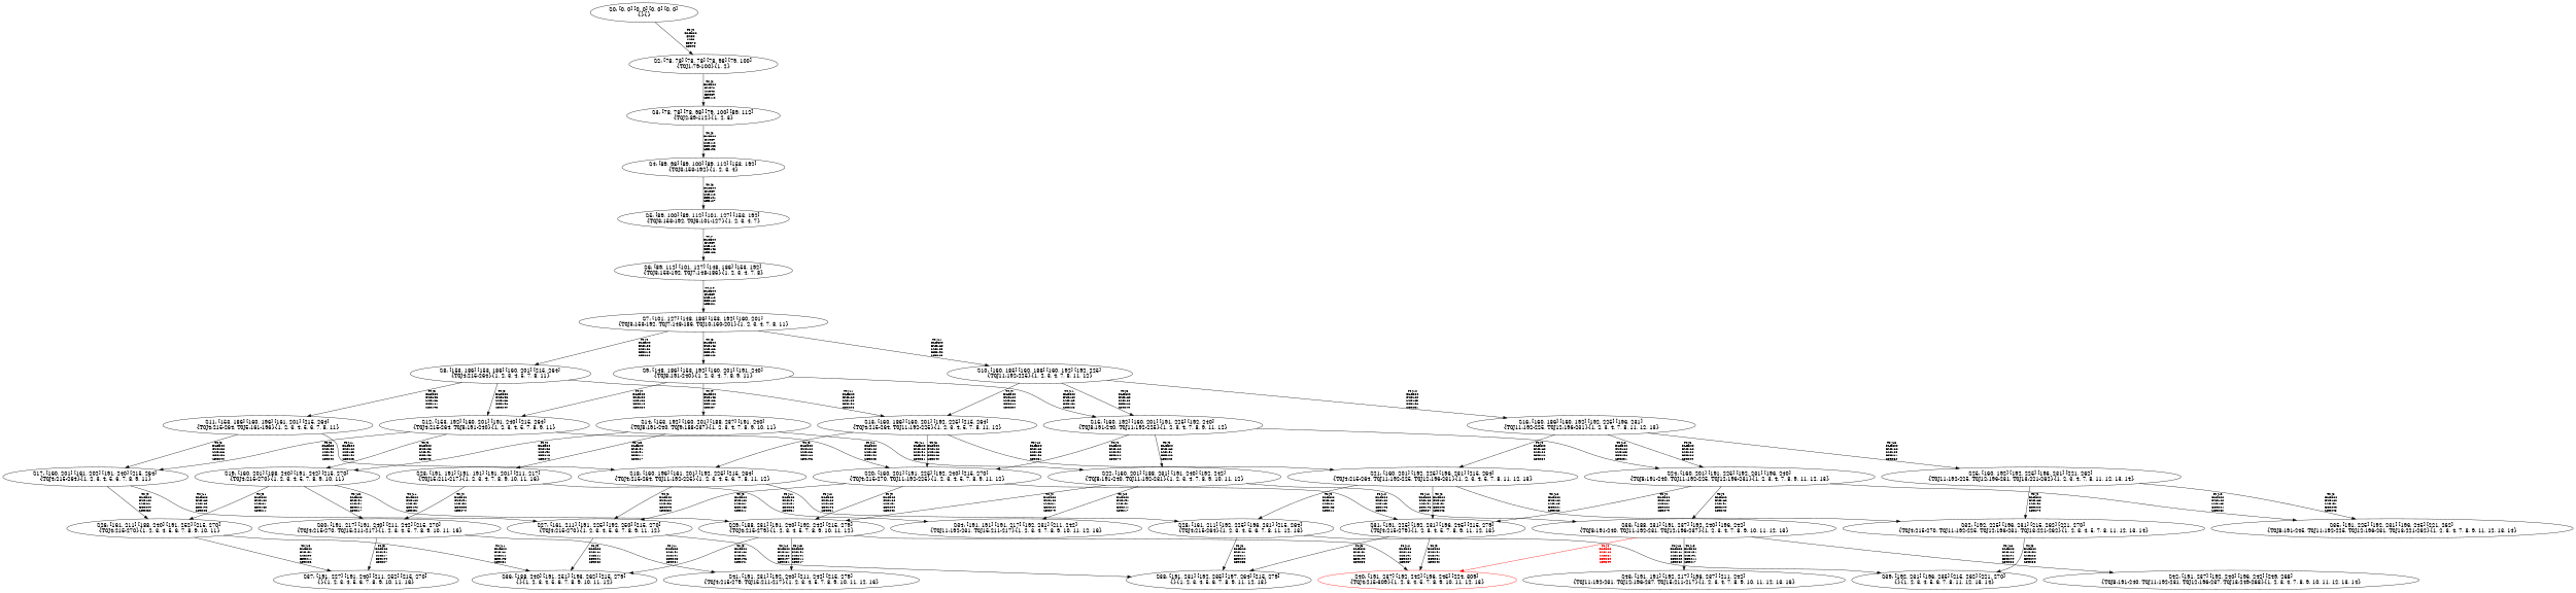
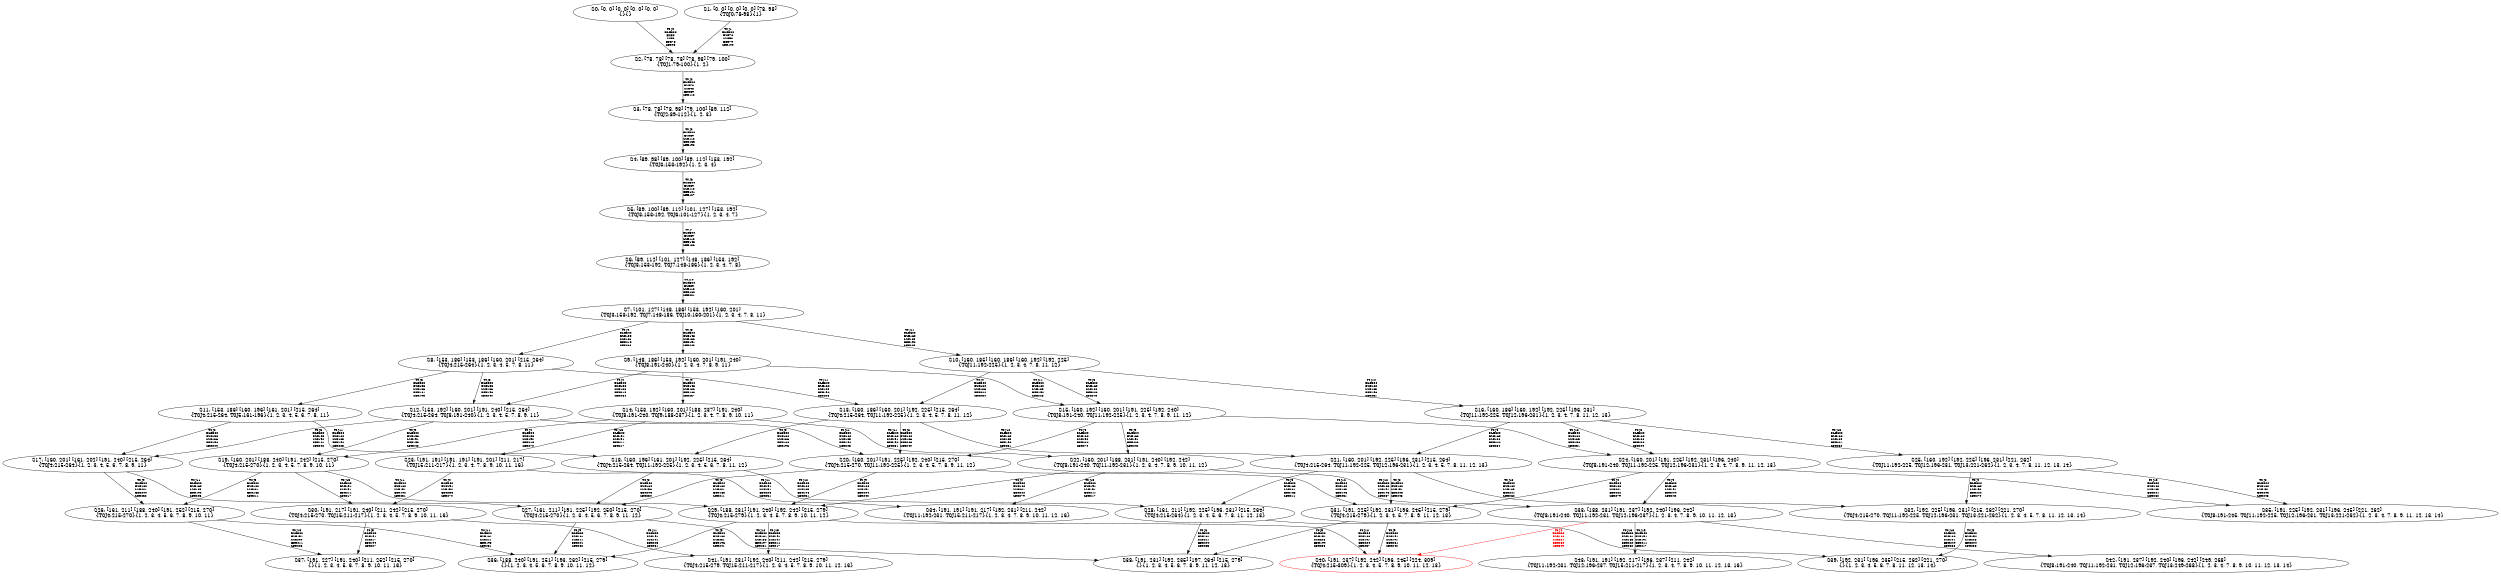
  digraph {
    fontname="DejaVu Serif"
    node [fontname="DejaVu Serif"]
    edge [fontname="DejaVu Serif" fontsize=8]
    n1 [label="S0: [0, 0] [0, 0] [0, 0] [0, 0] \n{}{}"]
    n2 [label="S2: [78, 78] [78, 78] [78, 98] [79, 100] \n{T0J1:79-100}{1, 2}"]
+   n3 [label="S1: [0, 0] [0, 0] [0, 0] [78, 98] \n{T0J0:78-98}{1}"]
    n4 [label="S3: [78, 78] [78, 98] [79, 100] [89, 112] \n{T0J2:89-112}{1, 2, 3}"]
    n5 [label="S4: [89, 98] [89, 100] [89, 112] [153, 192] \n{T0J3:153-192}{1, 2, 3, 4}"]
    n6 [label="S5: [89, 100] [89, 112] [101, 127] [153, 192] \n{T0J3:153-192, T0J6:101-127}{1, 2, 3, 4, 7}"]
    n7 [label="S6: [89, 112] [101, 127] [148, 186] [153, 192] \n{T0J3:153-192, T0J7:148-186}{1, 2, 3, 4, 7, 8}"]
    n8 [label="S7: [101, 127] [148, 186] [153, 192] [160, 201] \n{T0J3:153-192, T0J7:148-186, T0J10:160-201}{1, 2, 3, 4, 7, 8, 11}"]
    n9 [label="S8: [153, 186] [153, 186] [160, 201] [215, 264] \n{T0J4:215-264}{1, 2, 3, 4, 5, 7, 8, 11}"]
    n10 [label="S9: [148, 186] [153, 192] [160, 201] [191, 240] \n{T0J8:191-240}{1, 2, 3, 4, 7, 8, 9, 11}"]
    n11 [label="S10: [160, 185] [160, 186] [160, 192] [192, 225] \n{T0J11:192-225}{1, 2, 3, 4, 7, 8, 11, 12}"]
    n12 [label="S11: [153, 186] [160, 196] [161, 201] [215, 264] \n{T0J4:215-264, T0J5:161-196}{1, 2, 3, 4, 5, 6, 7, 8, 11}"]
    n13 [label="S12: [153, 192] [160, 201] [191, 240] [215, 264] \n{T0J4:215-264, T0J8:191-240}{1, 2, 3, 4, 5, 7, 8, 9, 11}"]
    n14 [label="S13: [160, 186] [160, 201] [192, 225] [215, 264] \n{T0J4:215-264, T0J11:192-225}{1, 2, 3, 4, 5, 7, 8, 11, 12}"]
    n15 [label="S14: [153, 192] [160, 201] [188, 237] [191, 240] \n{T0J8:191-240, T0J9:188-237}{1, 2, 3, 4, 7, 8, 9, 10, 11}"]
    n16 [label="S15: [160, 192] [160, 201] [191, 225] [192, 240] \n{T0J8:191-240, T0J11:192-225}{1, 2, 3, 4, 7, 8, 9, 11, 12}"]
    n17 [label="S16: [160, 186] [160, 192] [192, 225] [196, 231] \n{T0J11:192-225, T0J12:196-231}{1, 2, 3, 4, 7, 8, 11, 12, 13}"]
    n18 [label="S17: [160, 201] [161, 202] [191, 240] [215, 264] \n{T0J4:215-264}{1, 2, 3, 4, 5, 6, 7, 8, 9, 11}"]
    n19 [label="S18: [160, 196] [161, 201] [192, 225] [215, 264] \n{T0J4:215-264, T0J11:192-225}{1, 2, 3, 4, 5, 6, 7, 8, 11, 12}"]
    n20 [label="S19: [160, 201] [188, 240] [191, 242] [215, 270] \n{T0J4:215-270}{1, 2, 3, 4, 5, 7, 8, 9, 10, 11}"]
    n21 [label="S20: [160, 201] [191, 225] [192, 240] [215, 270] \n{T0J4:215-270, T0J11:192-225}{1, 2, 3, 4, 5, 7, 8, 9, 11, 12}"]
    n22 [label="S21: [160, 201] [192, 225] [196, 231] [215, 264] \n{T0J4:215-264, T0J11:192-225, T0J12:196-231}{1, 2, 3, 4, 5, 7, 8, 11, 12, 13}"]
    n23 [label="S22: [160, 201] [188, 231] [191, 240] [192, 242] \n{T0J8:191-240, T0J11:192-231}{1, 2, 3, 4, 7, 8, 9, 10, 11, 12}"]
    n24 [label="S23: [191, 191] [191, 191] [191, 201] [211, 217] \n{T0J15:211-217}{1, 2, 3, 4, 7, 8, 9, 10, 11, 16}"]
    n25 [label="S24: [160, 201] [191, 225] [192, 231] [196, 240] \n{T0J8:191-240, T0J11:192-225, T0J12:196-231}{1, 2, 3, 4, 7, 8, 9, 11, 12, 13}"]
    n26 [label="S25: [160, 192] [192, 225] [196, 231] [221, 262] \n{T0J11:192-225, T0J12:196-231, T0J13:221-262}{1, 2, 3, 4, 7, 8, 11, 12, 13, 14}"]
    n27 [label="S26: [161, 211] [188, 240] [191, 252] [215, 270] \n{T0J4:215-270}{1, 2, 3, 4, 5, 6, 7, 8, 9, 10, 11}"]
    n28 [label="S27: [161, 211] [191, 225] [192, 250] [215, 270] \n{T0J4:215-270}{1, 2, 3, 4, 5, 6, 7, 8, 9, 11, 12}"]
    n29 [label="S28: [161, 211] [192, 225] [196, 231] [215, 264] \n{T0J4:215-264}{1, 2, 3, 4, 5, 6, 7, 8, 11, 12, 13}"]
    n30 [label="S29: [188, 231] [191, 240] [192, 242] [215, 279] \n{T0J4:215-279}{1, 2, 3, 4, 5, 7, 8, 9, 10, 11, 12}"]
    n31 [label="S30: [191, 217] [191, 240] [211, 242] [215, 270] \n{T0J4:215-270, T0J15:211-217}{1, 2, 3, 4, 5, 7, 8, 9, 10, 11, 16}"]
    n32 [label="S31: [191, 225] [192, 231] [196, 245] [215, 279] \n{T0J4:215-279}{1, 2, 3, 4, 5, 7, 8, 9, 11, 12, 13}"]
    n33 [label="S32: [192, 225] [196, 231] [215, 262] [221, 270] \n{T0J4:215-270, T0J11:192-225, T0J12:196-231, T0J13:221-262}{1, 2, 3, 4, 5, 7, 8, 11, 12, 13, 14}"]
    n34 [label="S33: [188, 231] [191, 237] [192, 240] [196, 242] \n{T0J8:191-240, T0J11:192-231, T0J12:196-237}{1, 2, 3, 4, 7, 8, 9, 10, 11, 12, 13}"]
    n35 [label="S34: [191, 191] [191, 217] [192, 231] [211, 242] \n{T0J11:192-231, T0J15:211-217}{1, 2, 3, 4, 7, 8, 9, 10, 11, 12, 16}"]
    n36 [label="S35: [191, 225] [192, 231] [196, 245] [221, 262] \n{T0J8:191-245, T0J11:192-225, T0J12:196-231, T0J13:221-262}{1, 2, 3, 4, 7, 8, 9, 11, 12, 13, 14}"]
    n37 [label="S36: [188, 240] [191, 251] [193, 262] [215, 279] \n{}{1, 2, 3, 4, 5, 6, 7, 8, 9, 10, 11, 12}"]
    n38 [label="S37: [191, 227] [191, 240] [211, 252] [215, 270] \n{}{1, 2, 3, 4, 5, 6, 7, 8, 9, 10, 11, 16}"]
    n39 [label="S38: [191, 231] [192, 235] [197, 264] [215, 279] \n{}{1, 2, 3, 4, 5, 6, 7, 8, 9, 11, 12, 13}"]
    n40 [label="S39: [192, 231] [196, 235] [215, 262] [221, 270] \n{}{1, 2, 3, 4, 5, 6, 7, 8, 11, 12, 13, 14}"]
    n41 [color=Red label="S40: [191, 237] [192, 242] [196, 245] [224, 309] \n{T0J4:215-309}{1, 2, 3, 4, 5, 7, 8, 9, 10, 11, 12, 13}"]
    n42 [label="S41: [191, 231] [192, 240] [211, 242] [215, 279] \n{T0J4:215-279, T0J15:211-217}{1, 2, 3, 4, 5, 7, 8, 9, 10, 11, 12, 16}"]
    n43 [label="S42: [191, 237] [192, 240] [196, 242] [249, 268] \n{T0J8:191-240, T0J11:192-231, T0J12:196-237, T0J13:249-268}{1, 2, 3, 4, 7, 8, 9, 10, 11, 12, 13, 14}"]
    n44 [label="S43: [191, 191] [192, 217] [196, 237] [211, 242] \n{T0J11:192-231, T0J12:196-237, T0J15:211-217}{1, 2, 3, 4, 7, 8, 9, 10, 11, 12, 13, 16}"]
    n1 -> n2 [label="T0 J0\nDL=300\nES=0\nLS=0\nEF=78\nLF=98"]
    n2 -> n4 [label="T0 J2\nDL=300\nES=78\nLS=98\nEF=89\nLF=112"]
+   n3 -> n2 [label="T0 J1\nDL=300\nES=78\nLS=98\nEF=79\nLF=100"]
    n4 -> n5 [label="T0 J3\nDL=300\nES=89\nLS=112\nEF=153\nLF=192"]
    n5 -> n6 [label="T0 J6\nDL=300\nES=89\nLS=112\nEF=101\nLF=127"]
    n6 -> n7 [label="T0 J7\nDL=300\nES=89\nLS=112\nEF=148\nLF=186"]
    n7 -> n8 [label="T0 J10\nDL=300\nES=89\nLS=112\nEF=160\nLF=201"]
    n8 -> n9 [label="T0 J4\nDL=300\nES=153\nLS=186\nEF=215\nLF=264"]
    n8 -> n10 [label="T0 J8\nDL=300\nES=148\nLS=186\nEF=191\nLF=240"]
    n8 -> n11 [label="T0 J11\nDL=300\nES=160\nLS=185\nEF=192\nLF=225"]
    n9 -> n12 [label="T0 J5\nDL=300\nES=153\nLS=186\nEF=161\nLF=196"]
    n9 -> n13 [label="T0 J8\nDL=300\nES=153\nLS=186\nEF=196\nLF=240"]
    n9 -> n14 [label="T0 J11\nDL=300\nES=160\nLS=185\nEF=192\nLF=225"]
    n10 -> n13 [label="T0 J4\nDL=300\nES=153\nLS=186\nEF=215\nLF=264"]
    n10 -> n15 [label="T0 J9\nDL=300\nES=148\nLS=186\nEF=188\nLF=237"]
    n10 -> n16 [label="T0 J11\nDL=300\nES=160\nLS=185\nEF=192\nLF=225"]
    n11 -> n14 [label="T0 J4\nDL=300\nES=160\nLS=186\nEF=222\nLF=264"]
    n11 -> n16 [label="T0 J8\nDL=300\nES=160\nLS=186\nEF=203\nLF=240"]
    n11 -> n17 [label="T0 J12\nDL=300\nES=160\nLS=185\nEF=196\nLF=231"]
    n12 -> n18 [label="T0 J8\nDL=300\nES=153\nLS=186\nEF=196\nLF=240"]
    n12 -> n19 [label="T0 J11\nDL=300\nES=160\nLS=185\nEF=192\nLF=225"]
    n13 -> n18 [label="T0 J5\nDL=300\nES=153\nLS=192\nEF=161\nLF=202"]
    n13 -> n20 [label="T0 J9\nDL=300\nES=153\nLS=191\nEF=193\nLF=242"]
    n13 -> n21 [label="T0 J11\nDL=300\nES=160\nLS=185\nEF=192\nLF=225"]
    n14 -> n19 [label="T0 J5\nDL=300\nES=160\nLS=186\nEF=168\nLF=196"]
    n14 -> n21 [label="T0 J8\nDL=300\nES=160\nLS=186\nEF=203\nLF=240"]
    n14 -> n22 [label="T0 J12\nDL=300\nES=160\nLS=185\nEF=196\nLF=231"]
    n15 -> n20 [label="T0 J4\nDL=300\nES=153\nLS=192\nEF=215\nLF=270"]
    n15 -> n23 [label="T0 J11\nDL=300\nES=160\nLS=191\nEF=192\nLF=231"]
    n15 -> n24 [label="T0 J15\nDL=300\nES=191\nLS=191\nEF=211\nLF=217"]
    n16 -> n21 [label="T0 J4\nDL=300\nES=160\nLS=192\nEF=222\nLF=270"]
    n16 -> n23 [label="T0 J9\nDL=300\nES=160\nLS=191\nEF=200\nLF=242"]
    n16 -> n25 [label="T0 J12\nDL=300\nES=160\nLS=185\nEF=196\nLF=231"]
    n17 -> n22 [label="T0 J4\nDL=300\nES=160\nLS=186\nEF=222\nLF=264"]
    n17 -> n25 [label="T0 J8\nDL=300\nES=160\nLS=186\nEF=203\nLF=240"]
    n17 -> n26 [label="T0 J13\nDL=300\nES=160\nLS=185\nEF=221\nLF=262"]
    n18 -> n27 [label="T0 J9\nDL=300\nES=160\nLS=201\nEF=200\nLF=252"]
    n18 -> n28 [label="T0 J11\nDL=300\nES=160\nLS=185\nEF=192\nLF=225"]
    n19 -> n28 [label="T0 J8\nDL=300\nES=160\nLS=196\nEF=203\nLF=250"]
    n19 -> n29 [label="T0 J12\nDL=300\nES=160\nLS=185\nEF=196\nLF=231"]
    n20 -> n27 [label="T0 J5\nDL=300\nES=160\nLS=201\nEF=168\nLF=211"]
    n20 -> n30 [label="T0 J11\nDL=300\nES=160\nLS=191\nEF=192\nLF=231"]
    n20 -> n31 [label="T0 J15\nDL=300\nES=191\nLS=191\nEF=211\nLF=217"]
    n21 -> n28 [label="T0 J5\nDL=300\nES=160\nLS=201\nEF=168\nLF=211"]
    n21 -> n30 [label="T0 J9\nDL=300\nES=160\nLS=191\nEF=200\nLF=242"]
    n21 -> n32 [label="T0 J12\nDL=300\nES=160\nLS=185\nEF=196\nLF=231"]
    n22 -> n29 [label="T0 J5\nDL=300\nES=160\nLS=201\nEF=168\nLF=211"]
    n22 -> n32 [label="T0 J8\nDL=300\nES=160\nLS=191\nEF=203\nLF=245"]
    n22 -> n33 [label="T0 J13\nDL=300\nES=160\nLS=185\nEF=221\nLF=262"]
    n23 -> n30 [label="T0 J4\nDL=300\nES=160\nLS=201\nEF=222\nLF=279"]
    n23 -> n34 [label="T0 J12\nDL=300\nES=160\nLS=191\nEF=196\nLF=237"]
    n23 -> n35 [label="T0 J15\nDL=300\nES=191\nLS=191\nEF=211\nLF=217"]
    n24 -> n31 [label="T0 J4\nDL=300\nES=191\nLS=192\nEF=253\nLF=270"]
    n24 -> n35 [label="T0 J11\nDL=300\nES=191\nLS=191\nEF=223\nLF=231"]
    n25 -> n32 [label="T0 J4\nDL=300\nES=160\nLS=201\nEF=222\nLF=279"]
    n25 -> n34 [label="T0 J9\nDL=300\nES=160\nLS=191\nEF=200\nLF=242"]
    n25 -> n36 [label="T0 J13\nDL=300\nES=160\nLS=185\nEF=221\nLF=262"]
    n26 -> n33 [label="T0 J4\nDL=300\nES=160\nLS=192\nEF=222\nLF=270"]
    n26 -> n36 [label="T0 J8\nDL=300\nES=160\nLS=191\nEF=203\nLF=245"]
    n27 -> n37 [label="T0 J11\nDL=300\nES=161\nLS=211\nEF=193\nLF=251"]
    n27 -> n38 [label="T0 J15\nDL=300\nES=191\nLS=200\nEF=211\nLF=226"]
    n28 -> n37 [label="T0 J9\nDL=300\nES=161\nLS=211\nEF=201\nLF=262"]
    n28 -> n39 [label="T0 J12\nDL=300\nES=161\nLS=185\nEF=197\nLF=231"]
    n29 -> n39 [label="T0 J8\nDL=300\nES=161\nLS=211\nEF=204\nLF=265"]
    n29 -> n40 [label="T0 J13\nDL=300\nES=161\nLS=185\nEF=222\nLF=262"]
    n30 -> n37 [label="T0 J5\nDL=300\nES=188\nLS=231\nEF=196\nLF=241"]
    n30 -> n41 [label="T0 J12\nDL=300\nES=188\nLS=191\nEF=224\nLF=237"]
    n30 -> n42 [label="T0 J15\nDL=300\nES=191\nLS=191\nEF=211\nLF=217"]
    n31 -> n38 [label="T0 J5\nDL=300\nES=191\nLS=217\nEF=199\nLF=227"]
    n31 -> n42 [label="T0 J11\nDL=300\nES=191\nLS=191\nEF=223\nLF=231"]
    n32 -> n39 [label="T0 J5\nDL=300\nES=191\nLS=225\nEF=199\nLF=235"]
    n32 -> n41 [label="T0 J9\nDL=300\nES=191\nLS=191\nEF=231\nLF=242"]
    n33 -> n40 [label="T0 J5\nDL=300\nES=192\nLS=225\nEF=200\nLF=235"]
    n34 -> n41 [color=Red fontcolor=Red label="T0 J4\nDL=300\nES=188\nLS=231\nEF=250\nLF=309"]
    n34 -> n43 [label="T0 J13\nDL=300\nES=188\nLS=191\nEF=249\nLF=268"]
    n34 -> n44 [label="T0 J15\nDL=300\nES=191\nLS=191\nEF=211\nLF=217"]
  }
